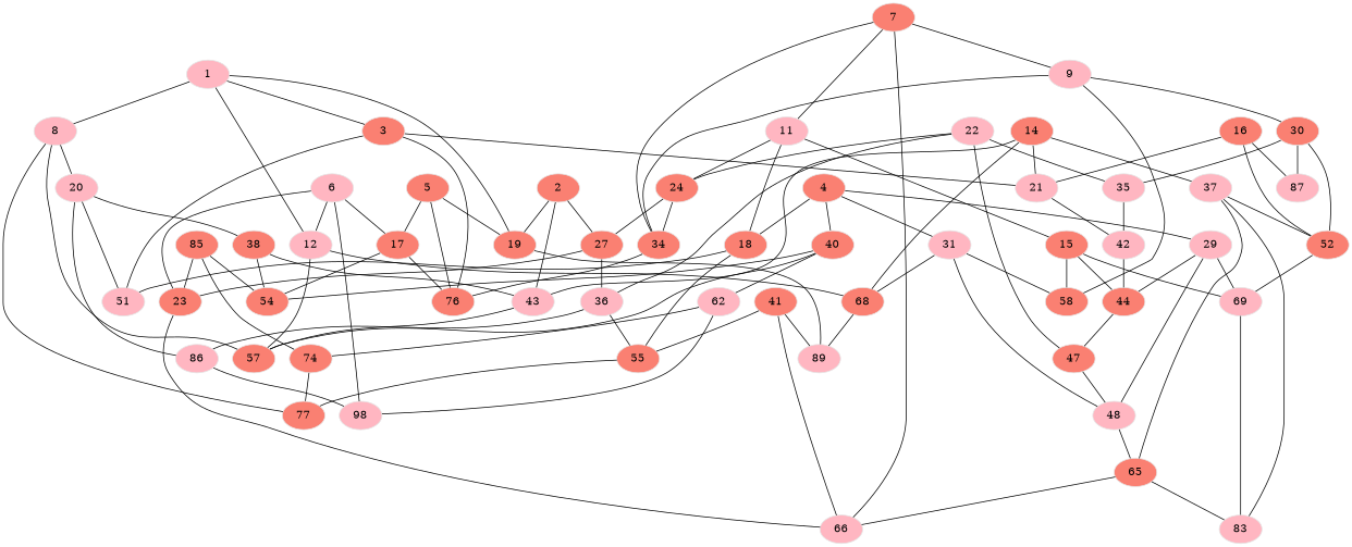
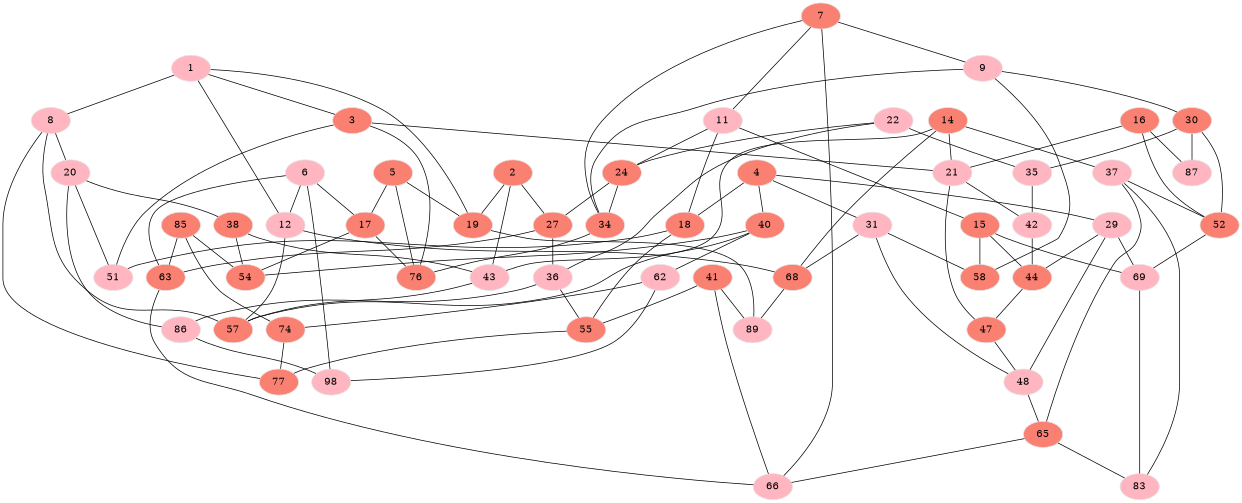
  graph {
    node [color=gray90 fillcolor=salmon style=filled]
    1 [fillcolor=lightpink super="+81"]
    3 [super="+26"]
    8 [fillcolor=lightpink super="+39"]
    12 [fillcolor=lightpink super="+73"]
    19 [super="+78"]
    21 [fillcolor=lightpink super="+28"]
    51 [fillcolor=lightpink]
    76 [super="+92"]
    20 [fillcolor=lightpink super="+67"]
    57 [super="+100"]
    77
    68 [super="+97"]
    89 [fillcolor=lightpink]
    2
    27 [super="+85"]
    43 [fillcolor=lightpink super="+53"]
-   63 [super="+93" label=23]
+   63 [super="+93"]
    36 [fillcolor=lightpink super="+71"]
    42 [fillcolor=lightpink super="+46"]
    4 [super="+10"]
    18 [super="+59"]
    29 [fillcolor=lightpink super="+84"]
    31 [fillcolor=lightpink super="+50"]
    40 [super="+49"]
    55 [super="+75"]
    69 [fillcolor=lightpink super="+88"]
    44
    48 [fillcolor=lightpink super="+61"]
    58 [super="+91"]
    54 [super="+60"]
    62 [fillcolor=lightpink]
    17 [super="+99"]
    5
    6 [fillcolor=lightpink super="+56"]
    98 [fillcolor=lightpink]
    66 [fillcolor=lightpink super="+72"]
    7 [super="+13"]
    9 [fillcolor=lightpink super="+90"]
    11 [fillcolor=lightpink super="+64"]
    34 [super="+79"]
    30 [super="+95"]
    15 [super="+23"]
    24 [super="+33"]
    38
    86 [fillcolor=lightpink]
    52 [super="+82"]
    87 [fillcolor=lightpink]
    35 [fillcolor=lightpink]
    14 [super="+70"]
    37 [fillcolor=lightpink super="+96"]
    65 [super="+80"]
    83 [fillcolor=lightpink]
    16 [super="+45"]
    22 [fillcolor=lightpink super="+94"]
    47
    n56 [label=85]
    74
    41
    1 -- 3
    1 -- 8
    1 -- 12
    1 -- 19
    3 -- 21
    3 -- 51
    3 -- 76
    8 -- 20
    8 -- 57
    8 -- 77
    12 -- 57
    12 -- 68
    19 -- 89
    21 -- 42
    20 -- 51
    20 -- 38
    20 -- 86
    68 -- 89
    2 -- 19
    2 -- 27
    2 -- 43
    27 -- 63
    27 -- 36
    43 -- 57
    63 -- 66
    36 -- 55
    36 -- 86
    42 -- 44
    4 -- 18
    4 -- 29
    4 -- 31
    4 -- 40
    18 -- 51
    18 -- 55
    29 -- 69
    29 -- 44
    29 -- 48
    31 -- 68
    31 -- 48
    31 -- 58
    40 -- 57
    40 -- 54
    40 -- 62
    55 -- 77
    69 -- 83
    44 -- 47
    48 -- 65
    62 -- 98
    62 -- 74
    17 -- 76
    17 -- 54
    5 -- 19
    5 -- 76
    5 -- 17
    6 -- 12
    6 -- 63
    6 -- 17
    6 -- 98
    7 -- 66
    7 -- 9
    7 -- 11
    7 -- 34
    9 -- 58
    9 -- 34
    9 -- 30
    11 -- 18
    11 -- 15
    11 -- 24
    34 -- 76
    30 -- 52
    30 -- 87
    30 -- 35
    15 -- 69
    15 -- 44
    15 -- 58
    24 -- 27
    24 -- 34
    38 -- 43
    38 -- 54
    86 -- 98
    52 -- 69
    35 -- 42
    14 -- 21
    14 -- 68
    14 -- 43
    14 -- 37
    37 -- 52
    37 -- 65
    37 -- 83
    65 -- 66
    65 -- 83
    16 -- 21
    16 -- 52
    16 -- 87
    22 -- 36
    22 -- 24
    22 -- 35
-   22 -- 47
+   21 -- 47
    47 -- 48
    n56 -- 63
    n56 -- 54
    n56 -- 74
    74 -- 77
    41 -- 89
    41 -- 55
    41 -- 66
  }
